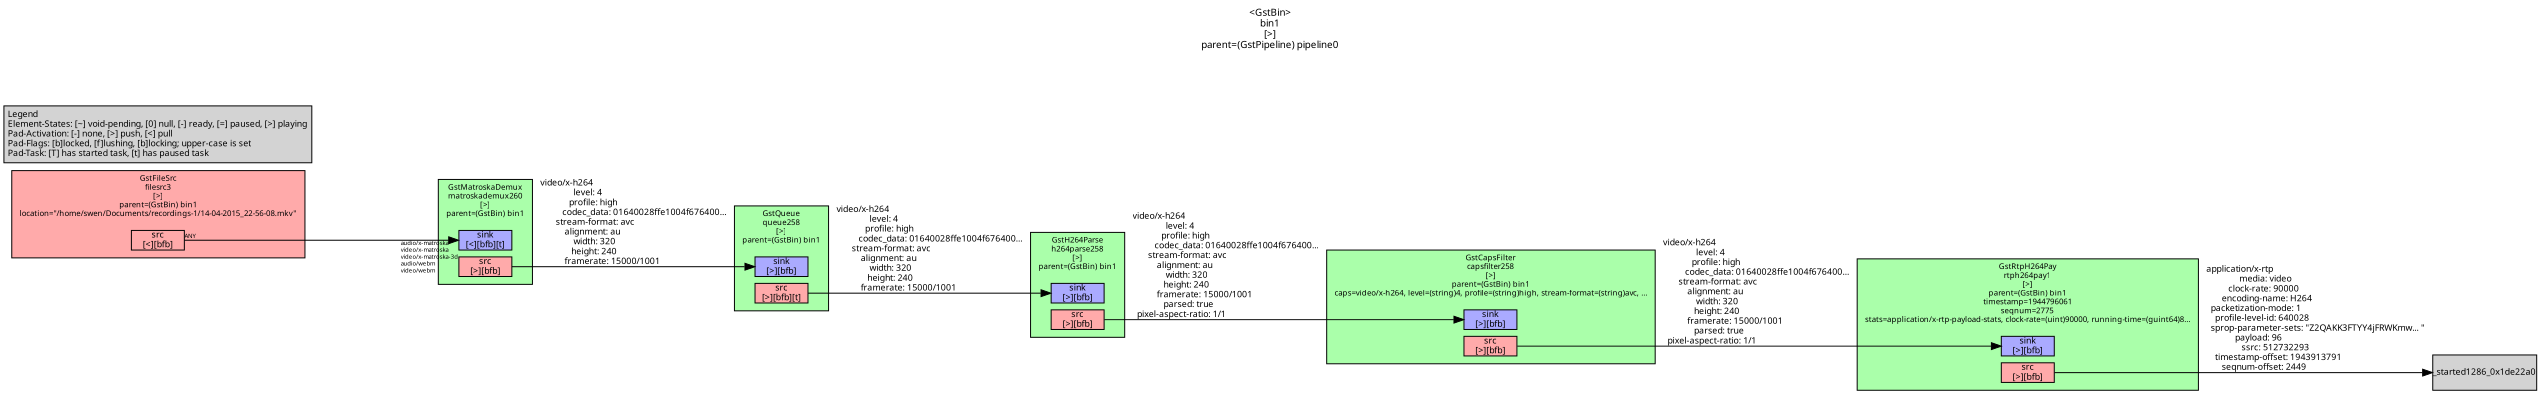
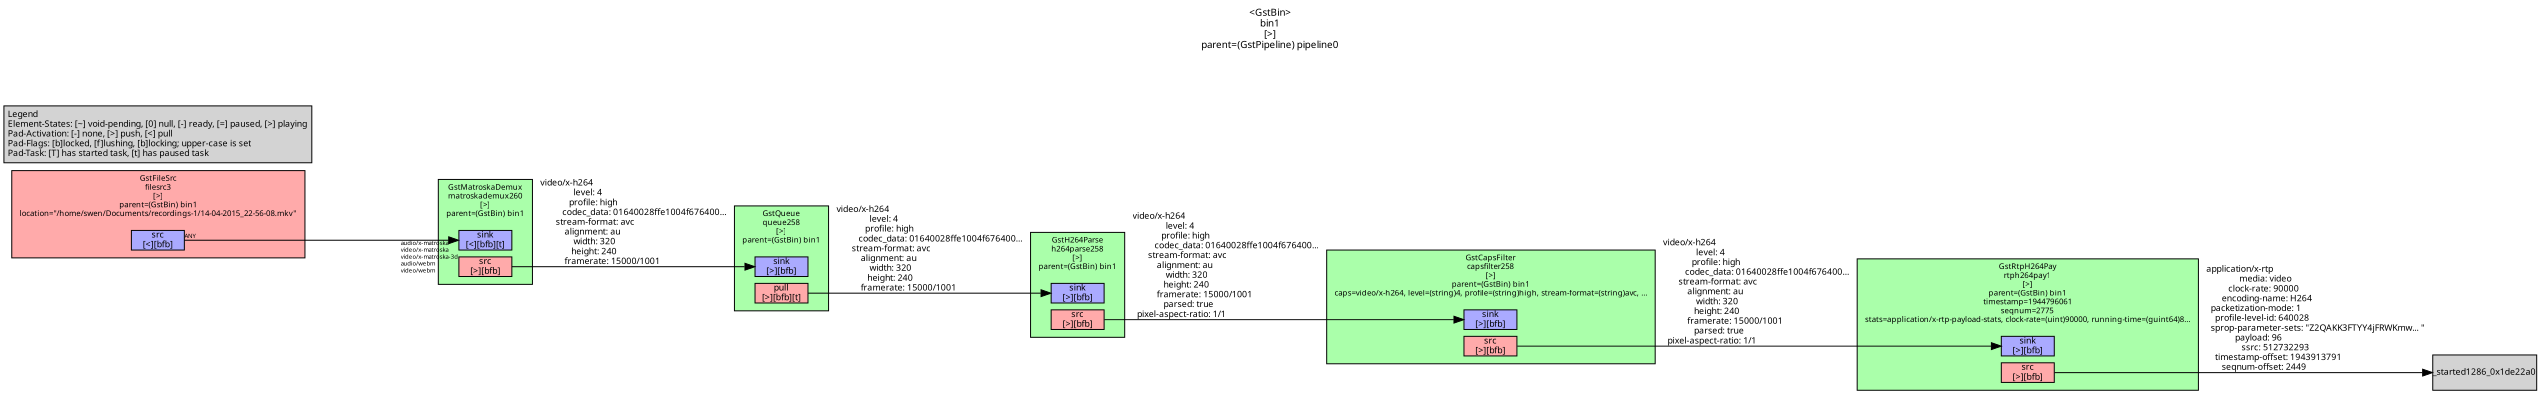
  digraph {
    fontname="Noto Sans"
    fontsize=10
    label="<GstBin>\nbin1\n[>]\nparent=(GstPipeline) pipeline0"
    labelloc=t
    nodesep=.1
    rankdir=LR
    ranksep=.2
    node [color=black fillcolor="#ffaaaa" fontname="Noto Sans" fontsize=9 margin="0.0,0.0" shape=box style="filled,solid"]
    edge [fontname="Noto Sans" fontsize=9 labelfontsize=6]
    n1 [fillcolor="#aaaaff" height=0.2 label="sink\n[<][bfb][t]"]
    n2 [height=0.2 label="src\n[>][bfb]"]
-   n3 [height=0.2 label="src\n[<][bfb]"]
+   n3 [fillcolor="#aaaaff" height=0.2 label="src\n[<][bfb]"]
    n4 [fillcolor="#aaaaff" height=0.2 label="sink\n[>][bfb]"]
    n5 [height=0.2 label="src\n[>][bfb]"]
    n6 [fillcolor="#aaaaff" height=0.2 label="sink\n[>][bfb]"]
    n7 [height=0.2 label="src\n[>][bfb]"]
    n8 [fillcolor="#aaaaff" height=0.2 label="sink\n[>][bfb]"]
    n9 [height=0.2 label="src\n[>][bfb]"]
    n10 [fillcolor="#aaaaff" height=0.2 label="sink\n[>][bfb]"]
-   n11 [height=0.2 label="src\n[>][bfb][t]"]
+   n11 [height=0.2 label="pull\n[>][bfb][t]"]
    n12 [label=_started1286_0x1de22a0 style=filled color="" fillcolor=""]
    n13 [label="Legend\lElement-States: [~] void-pending, [0] null, [-] ready, [=] paused, [>] playing\lPad-Activation: [-] none, [>] push, [<] pull\lPad-Flags: [b]locked, [f]lushing, [b]locking; upper-case is set\lPad-Task: [T] has started task, [t] has paused task\l" margin="0.05,0.05" style=filled color="" fillcolor=""]
    subgraph cluster_1 {
      color=black
      fillcolor="#aaffaa"
      fontsize=8
      label="GstMatroskaDemux\nmatroskademux260\n[>]\nparent=(GstBin) bin1"
      style=filled
      n1
      n2
    }
    subgraph cluster_2 {
      color=black
      fillcolor="#ffaaaa"
      fontsize=8
      label="GstFileSrc\nfilesrc3\n[>]\nparent=(GstBin) bin1\nlocation=\"/home/swen/Documents/recordings-1/14-04-2015_22-56-08.mkv\""
      style=filled
      n3
    }
    subgraph cluster_3 {
      color=black
      fillcolor="#aaffaa"
      fontsize=8
      label="GstRtpH264Pay\nrtph264pay1\n[>]\nparent=(GstBin) bin1\ntimestamp=1944796061\nseqnum=2775\nstats=application/x-rtp-payload-stats, clock-rate=(uint)90000, running-time=(guint64)8…"
      style=filled
      n4
      n5
    }
    subgraph cluster_4 {
      color=black
      fillcolor="#aaffaa"
      fontsize=8
      label="GstCapsFilter\ncapsfilter258\n[>]\nparent=(GstBin) bin1\ncaps=video/x-h264, level=(string)4, profile=(string)high, stream-format=(string)avc, …"
      style=filled
      n6
      n7
    }
    subgraph cluster_5 {
      color=black
      fillcolor="#aaffaa"
      fontsize=8
      label="GstH264Parse\nh264parse258\n[>]\nparent=(GstBin) bin1"
      style=filled
      n8
      n9
    }
    subgraph cluster_6 {
      color=black
      fillcolor="#aaffaa"
      fontsize=8
      label="GstQueue\nqueue258\n[>]\nparent=(GstBin) bin1"
      style=filled
      n10
      n11
    }
    n2 -> n10 [label="video/x-h264\l               level: 4\l             profile: high\l          codec_data: 01640028ffe1004f676400...\l       stream-format: avc\l           alignment: au\l               width: 320\l              height: 240\l           framerate: 15000/1001\l"]
    n3 -> n1 [headlabel="audio/x-matroska\lvideo/x-matroska\lvideo/x-matroska-3d\laudio/webm\lvideo/webm\l" label="                                                  " labelangle=0 labeldistance=10 taillabel=ANY]
    n5 -> n12 [label="application/x-rtp\l               media: video\l          clock-rate: 90000\l       encoding-name: H264\l  packetization-mode: 1\l    profile-level-id: 640028\l  sprop-parameter-sets: \"Z2QAKK3FTYY4jFRWKmw... \"\l             payload: 96\l                ssrc: 512732293\l    timestamp-offset: 1943913791\l       seqnum-offset: 2449\l"]
    n7 -> n4 [label="video/x-h264\l               level: 4\l             profile: high\l          codec_data: 01640028ffe1004f676400...\l       stream-format: avc\l           alignment: au\l               width: 320\l              height: 240\l           framerate: 15000/1001\l              parsed: true\l  pixel-aspect-ratio: 1/1\l"]
    n9 -> n6 [label="video/x-h264\l               level: 4\l             profile: high\l          codec_data: 01640028ffe1004f676400...\l       stream-format: avc\l           alignment: au\l               width: 320\l              height: 240\l           framerate: 15000/1001\l              parsed: true\l  pixel-aspect-ratio: 1/1\l"]
    n11 -> n8 [label="video/x-h264\l               level: 4\l             profile: high\l          codec_data: 01640028ffe1004f676400...\l       stream-format: avc\l           alignment: au\l               width: 320\l              height: 240\l           framerate: 15000/1001\l"]
  }
